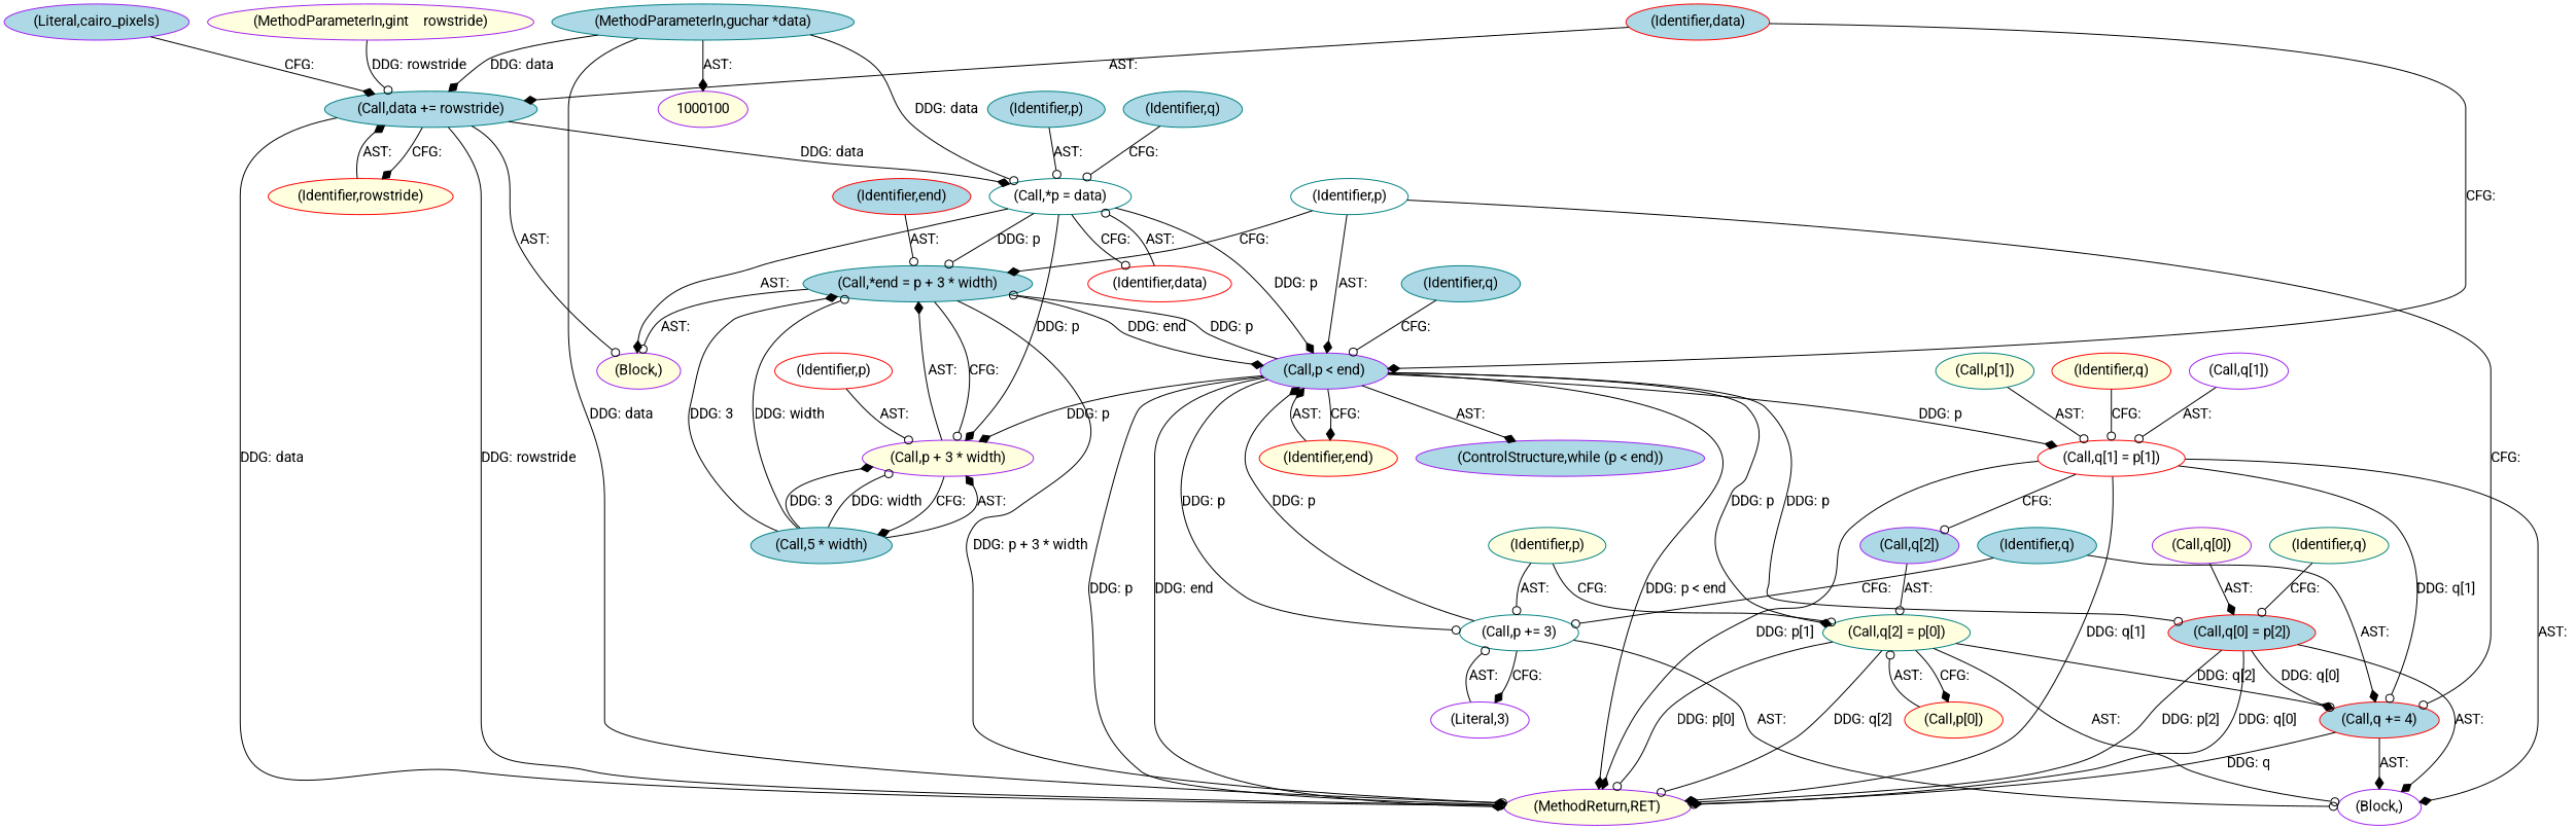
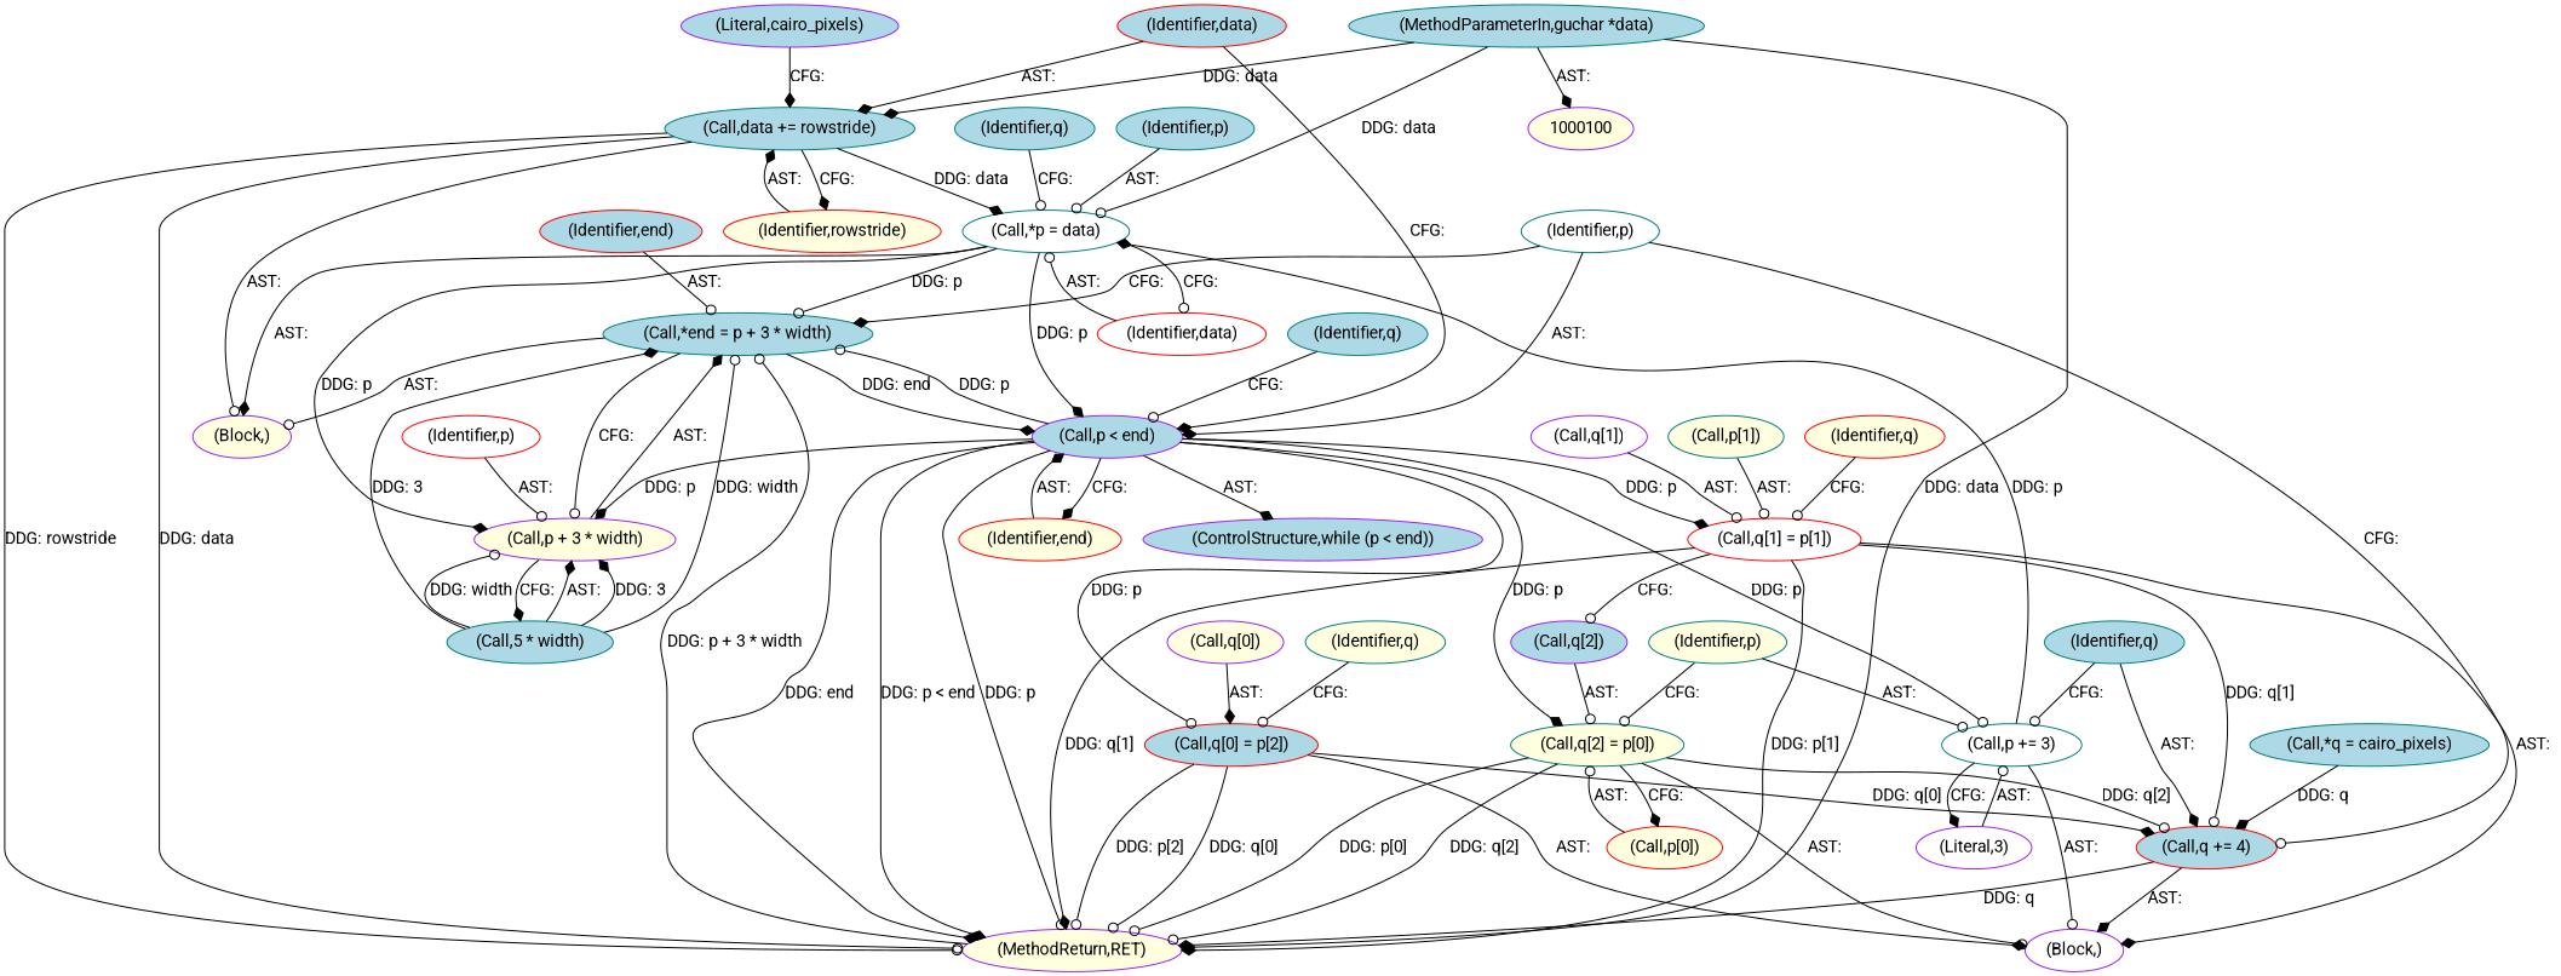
  digraph {
    fontname=Roboto
    node [color=teal fillcolor=lightblue fontname=Roboto style=filled]
    edge [arrowhead=odot fontname=Roboto]
    n1 [label="(MethodParameterIn,guchar *data)"]
    n2 [fillcolor=white label="(Call,*p = data)"]
    n3 [label="(Call,data += rowstride)"]
    n4 [color=purple fillcolor=lightyellow label="(MethodReturn,RET)"]
    1000100 [color=purple fillcolor=lightyellow]
    n6 [label="(Call,*end = p + 3 * width)"]
    n7 [color=purple label="(Call,p < end)"]
    n8 [color=purple fillcolor=lightyellow label="(Call,p + 3 * width)"]
    n9 [color=red fillcolor=white label="(Identifier,data)"]
    n10 [color=purple fillcolor=lightyellow label="(Block,)"]
    n11 [color=red fillcolor=lightyellow label="(Identifier,rowstride)"]
    n12 [color=red label="(Call,q[0] = p[2])"]
    n13 [color=red fillcolor=white label="(Call,q[1] = p[1])"]
    n14 [fillcolor=lightyellow label="(Call,q[2] = p[0])"]
    n15 [fillcolor=white label="(Call,p += 3)"]
    n16 [color=red fillcolor=lightyellow label="(Identifier,end)"]
    n17 [color=purple label="(ControlStructure,while (p < end))"]
    n18 [label="(Call,5 * width)"]
    n19 [color=red label="(Call,q += 4)"]
    n20 [color=purple fillcolor=white label="(Block,)"]
    n21 [color=purple label="(Call,q[2])"]
    n22 [color=red fillcolor=lightyellow label="(Call,p[0])"]
    n23 [color=purple fillcolor=white label="(Literal,3)"]
    n24 [fillcolor=lightyellow label="(Call,p[1])"]
    n25 [color=purple fillcolor=lightyellow label="(Call,q[0])"]
    n26 [color=red label="(Identifier,data)"]
    n27 [label="(Identifier,q)"]
    n28 [fillcolor=white label="(Identifier,p)"]
    n29 [fillcolor=lightyellow label="(Identifier,q)"]
    n30 [fillcolor=lightyellow label="(Identifier,p)"]
    n31 [label="(Identifier,p)"]
    n32 [color=purple label="(Literal,cairo_pixels)"]
    n33 [color=red label="(Identifier,end)"]
    n34 [color=red fillcolor=lightyellow label="(Identifier,q)"]
    n35 [color=purple fillcolor=white label="(Call,q[1])"]
    n36 [label="(Identifier,q)"]
    n37 [label="(Identifier,q)"]
    n38 [color=red fillcolor=white label="(Identifier,p)"]
-   n39 [color=purple fillcolor=lightyellow label="(MethodParameterIn,gint    rowstride)"]
+   n40 [label="(Call,*q = cairo_pixels)"]
    n1 -> n2 [label="DDG: data"]
    n1 -> n3 [arrowhead=diamond label="DDG: data"]
    n1 -> n4 [arrowhead=diamond label="DDG: data"]
    n1 -> 1000100 [arrowhead=diamond label="AST: "]
    n2 -> n6 [label="DDG: p"]
    n2 -> n7 [arrowhead=diamond label="DDG: p"]
    n2 -> n8 [arrowhead=diamond label="DDG: p"]
    n2 -> n9 [label="CFG: "]
    n2 -> n10 [arrowhead=diamond label="AST: "]
    n3 -> n2 [arrowhead=diamond label="DDG: data"]
    n3 -> n4 [label="DDG: data"]
    n3 -> n4 [label="DDG: rowstride"]
    n3 -> n10 [label="AST: "]
    n3 -> n11 [arrowhead=diamond label="CFG: "]
-   n6 -> n4 [label="DDG: p + 3 * width"]
+   n4 -> n6 [label="DDG: p + 3 * width"]
    n6 -> n7 [arrowhead=diamond label="DDG: end"]
    n6 -> n8 [label="CFG: "]
    n6 -> n10 [label="AST: "]
    n7 -> n4 [label="DDG: p"]
    n7 -> n4 [arrowhead=diamond label="DDG: end"]
    n7 -> n4 [arrowhead=diamond label="DDG: p < end"]
    n7 -> n6 [label="DDG: p"]
    n7 -> n8 [arrowhead=diamond label="DDG: p"]
    n7 -> n12 [label="DDG: p"]
    n7 -> n13 [arrowhead=diamond label="DDG: p"]
    n7 -> n14 [arrowhead=diamond label="DDG: p"]
    n7 -> n15 [label="DDG: p"]
    n7 -> n16 [arrowhead=diamond label="CFG: "]
    n7 -> n17 [arrowhead=diamond label="AST: "]
    n8 -> n6 [arrowhead=diamond label="AST: "]
    n8 -> n18 [arrowhead=diamond label="CFG: "]
    n9 -> n2 [label="AST: "]
    n11 -> n3 [arrowhead=diamond label="AST: "]
    n12 -> n4 [label="DDG: p[2]"]
    n12 -> n4 [label="DDG: q[0]"]
    n12 -> n19 [arrowhead=diamond label="DDG: q[0]"]
    n12 -> n20 [arrowhead=diamond label="AST: "]
    n13 -> n4 [arrowhead=diamond label="DDG: p[1]"]
    n13 -> n4 [arrowhead=diamond label="DDG: q[1]"]
    n13 -> n19 [label="DDG: q[1]"]
    n13 -> n20 [arrowhead=diamond label="AST: "]
    n13 -> n21 [label="CFG: "]
    n14 -> n4 [label="DDG: p[0]"]
    n14 -> n4 [label="DDG: q[2]"]
    n14 -> n19 [label="DDG: q[2]"]
    n14 -> n20 [label="AST: "]
    n14 -> n22 [arrowhead=diamond label="CFG: "]
-   n15 -> n7 [arrowhead=diamond label="DDG: p"]
+   n15 -> n2 [arrowhead=diamond label="DDG: p"]
    n15 -> n20 [label="AST: "]
    n15 -> n23 [arrowhead=diamond label="CFG: "]
    n16 -> n7 [arrowhead=diamond label="AST: "]
    n18 -> n6 [arrowhead=diamond label="DDG: 3"]
    n18 -> n6 [label="DDG: width"]
    n18 -> n8 [arrowhead=diamond label="AST: "]
    n18 -> n8 [arrowhead=diamond label="DDG: 3"]
    n18 -> n8 [label="DDG: width"]
    n19 -> n4 [arrowhead=diamond label="DDG: q"]
    n19 -> n20 [arrowhead=diamond label="AST: "]
    n21 -> n14 [label="AST: "]
    n22 -> n14 [label="AST: "]
    n23 -> n15 [label="AST: "]
    n24 -> n13 [label="AST: "]
    n25 -> n12 [arrowhead=diamond label="AST: "]
    n26 -> n3 [arrowhead=diamond label="AST: "]
    n26 -> n7 [arrowhead=diamond label="CFG: "]
    n27 -> n15 [label="CFG: "]
    n27 -> n19 [arrowhead=diamond label="AST: "]
    n28 -> n6 [arrowhead=diamond label="CFG: "]
    n28 -> n7 [arrowhead=diamond label="AST: "]
    n28 -> n19 [label="CFG: "]
    n29 -> n12 [label="CFG: "]
    n30 -> n14 [label="CFG: "]
    n30 -> n15 [label="AST: "]
    n31 -> n2 [label="AST: "]
    n32 -> n3 [arrowhead=diamond label="CFG: "]
    n33 -> n6 [label="AST: "]
    n34 -> n13 [label="CFG: "]
    n35 -> n13 [label="AST: "]
    n36 -> n7 [label="CFG: "]
    n37 -> n2 [label="CFG: "]
    n38 -> n8 [label="AST: "]
-   n39 -> n3 [label="DDG: rowstride"]
+   n40 -> n19 [arrowhead=diamond label="DDG: q"]
  }
